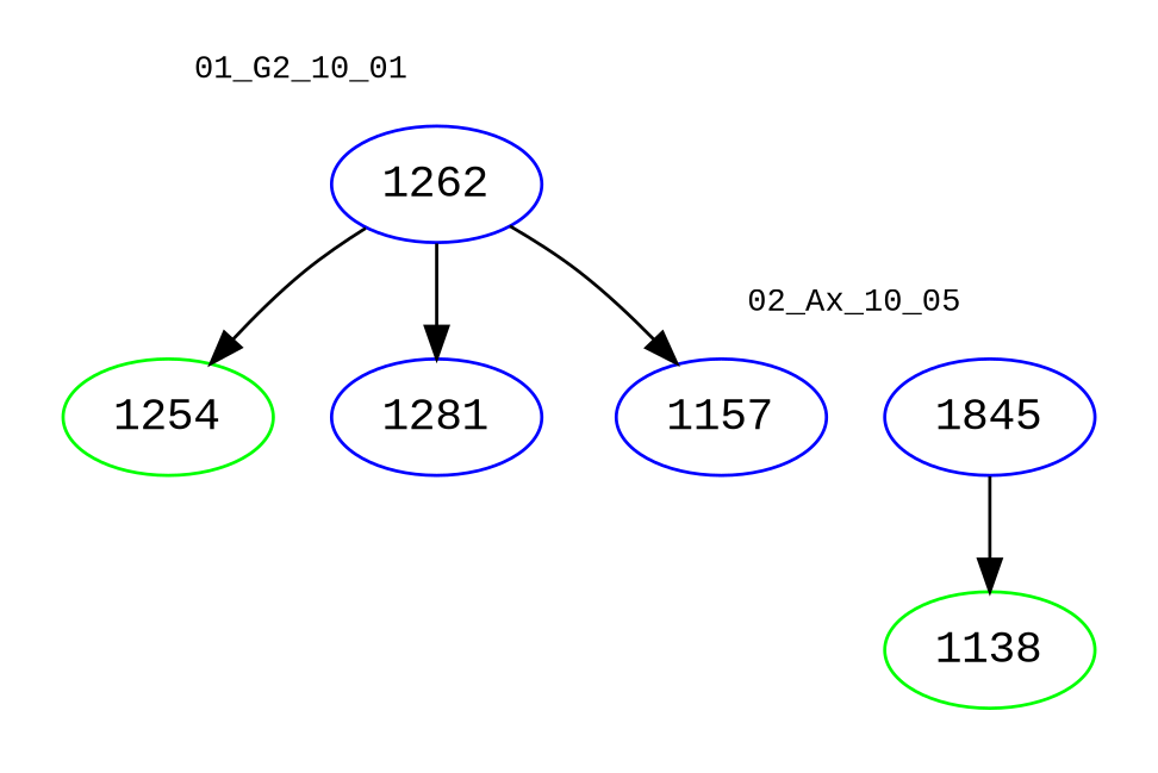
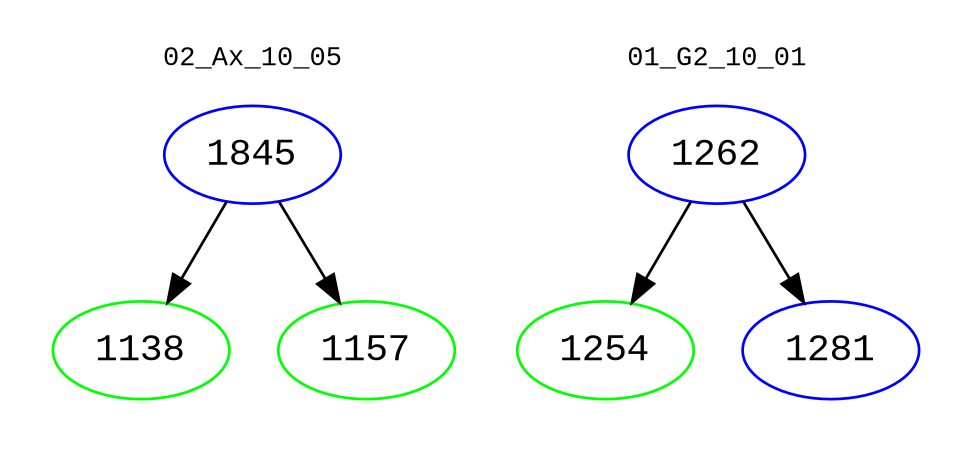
  digraph {
    fontname="Liberation Mono"
    node [color=blue fontname="Liberation Mono"]
    edge [color=black fontname="Liberation Mono"]
    n1 [label=1845]
    n2 [color=green label=1138]
-   n3 [label=1157]
+   n3 [color=green label=1157]
    n4 [label=1262]
    n5 [color=green label=1254]
    n6 [label=1281]
    subgraph cluster_1 {
      color=white
      fontsize=10
      label="02_Ax_10_05"
      n1
      n2
      n3
    }
    subgraph cluster_2 {
      color=white
      fontsize=10
      label="01_G2_10_01"
      n4
      n5
      n6
    }
    n1 -> n2
-   n4 -> n3
+   n1 -> n3
    n4 -> n5
    n4 -> n6
  }
